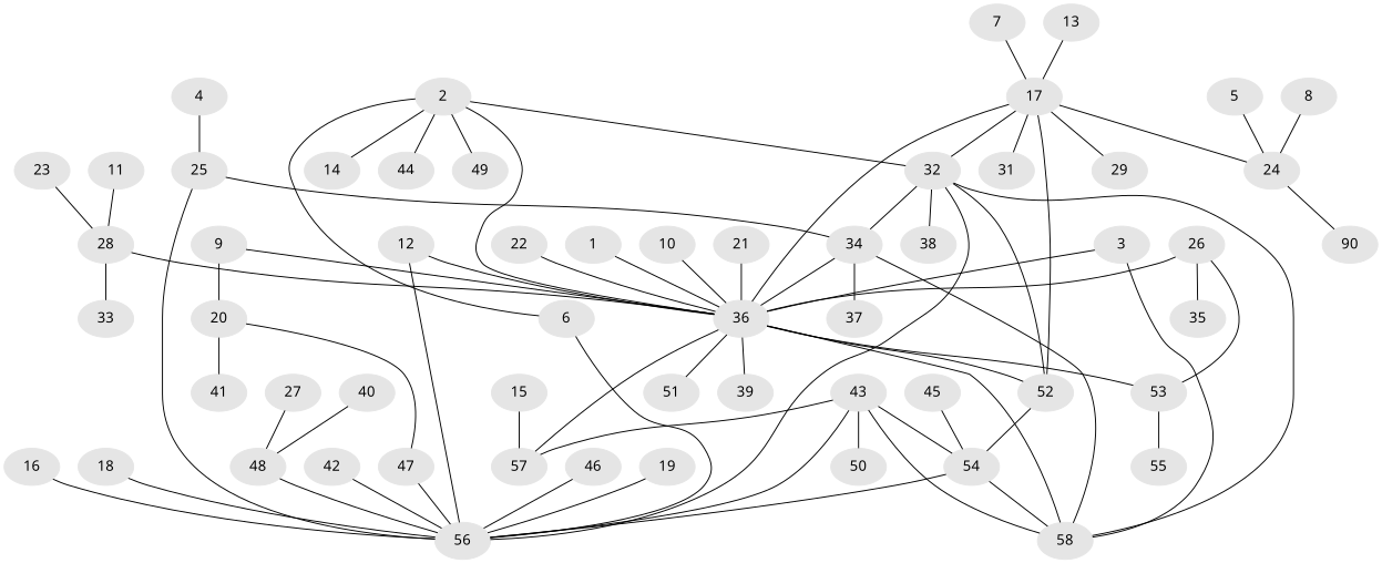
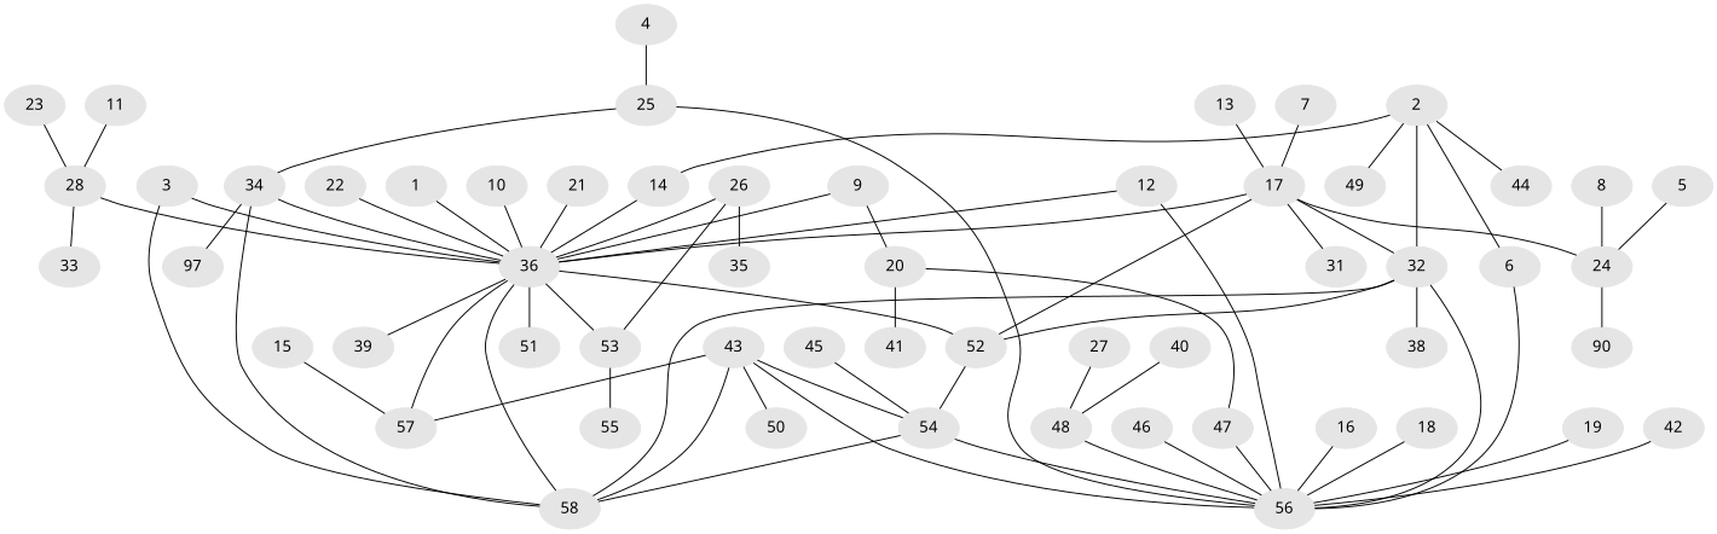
  graph {
    fontname="Noto Sans"
    node [color=gray90 fontname="Noto Sans" style=filled]
    edge [fontname="Noto Sans" weight=1.0]
    1
    36
    58
    57
    52
    53
    39
    51
    2
    6
    14
    32
    44
    49
    56
    38
    34
    3
    4
    25
    5
    24
    n23 [label=90]
    7
    17
-   29
    31
    8
    9
    20
    41
    47
    10
    11
    28
    33
    12
    13
    15
    16
    54
    18
    19
    21
    22
    23
-   37
+   37 [label=97]
    26
    35
    55
    27
    48
    40
    42
    43
    50
    45
    46
    1 -- 36
    36 -- 58
    36 -- 57
    36 -- 52
    36 -- 53
    36 -- 39
    36 -- 51
    52 -- 54 [weight=2.0]
    53 -- 55
-   2 -- 36
+   14 -- 36
    2 -- 6
    2 -- 14
    2 -- 32
    2 -- 44
    2 -- 49
    6 -- 56
    32 -- 58
    32 -- 52
    32 -- 56
    32 -- 38
-   32 -- 34
    34 -- 36
    34 -- 58
    34 -- 37
    3 -- 36
    3 -- 58
    4 -- 25
    25 -- 56
    25 -- 34
    5 -- 24
    24 -- n23
    7 -- 17
    17 -- 36
    17 -- 52
    17 -- 32
    17 -- 24
-   17 -- 29
    17 -- 31
    8 -- 24
    9 -- 36
    9 -- 20
    20 -- 41
    20 -- 47
    47 -- 56
    10 -- 36
    11 -- 28
    28 -- 36
    28 -- 33
    12 -- 36
    12 -- 56
    13 -- 17
    15 -- 57
    16 -- 56
    54 -- 58
    54 -- 56
    18 -- 56
    19 -- 56
    21 -- 36
    22 -- 36
    23 -- 28
    26 -- 36 [weight=2.0]
    26 -- 53
    26 -- 35
    27 -- 48
    48 -- 56
    40 -- 48
    42 -- 56
    43 -- 58
    43 -- 57
    43 -- 56
    43 -- 54
    43 -- 50
    45 -- 54
    46 -- 56
  }
